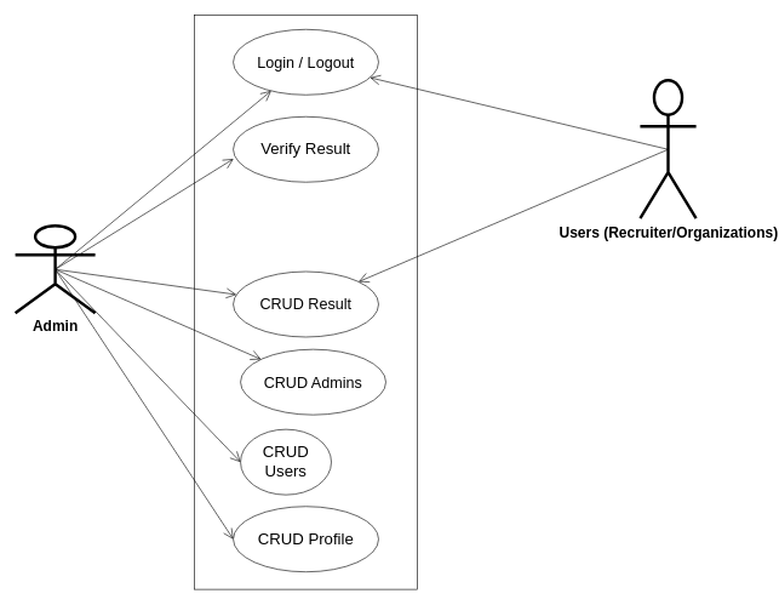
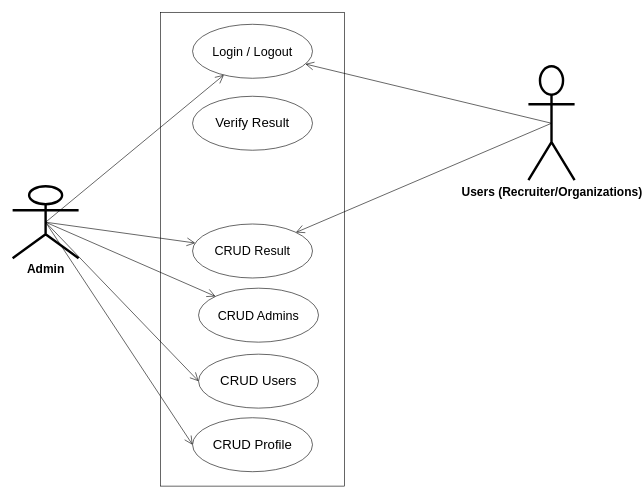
  <mxCell id="0" />
  <mxCell id="1" parent="0" />
  <mxCell id="2" value="" style="rounded=0;whiteSpace=wrap;html=1;" parent="1" vertex="1"><mxGeometry x="266.5" y="20" width="307" height="790" as="geometry" /></mxCell>
  <mxCell id="3" value="&lt;font size=&quot;1&quot;&gt;&lt;b style=&quot;font-size: 20px&quot;&gt;Admin&lt;/b&gt;&lt;/font&gt;" style="shape=umlActor;verticalLabelPosition=bottom;verticalAlign=top;html=1;strokeWidth=4;" parent="1" vertex="1"><mxGeometry x="20" y="310" width="110" height="120" as="geometry" /></mxCell>
  <mxCell id="4" value="&lt;font style=&quot;font-size: 21px&quot;&gt;Login / Logout&lt;/font&gt;" style="ellipse;whiteSpace=wrap;html=1;" parent="1" vertex="1"><mxGeometry x="320" y="40" width="200" height="90" as="geometry" /></mxCell>
  <mxCell id="5" value="&lt;span style=&quot;font-size: 20px&quot;&gt;&lt;b&gt;Users (Recruiter/Organizations)&lt;/b&gt;&lt;/span&gt;" style="shape=umlActor;verticalLabelPosition=bottom;verticalAlign=top;html=1;strokeWidth=4;" parent="1" vertex="1"><mxGeometry x="880" y="110" width="77" height="190" as="geometry" /></mxCell>
  <mxCell id="6" value="&lt;font style=&quot;font-size: 21px&quot;&gt;CRUD Result&lt;/font&gt;" style="ellipse;whiteSpace=wrap;html=1;" parent="1" vertex="1"><mxGeometry x="320" y="373" width="200" height="90" as="geometry" /></mxCell>
  <mxCell id="7" value="&lt;font style=&quot;font-size: 22px&quot;&gt;Verify Result&lt;/font&gt;" style="ellipse;whiteSpace=wrap;html=1;" parent="1" vertex="1"><mxGeometry x="320" y="160" width="200" height="90" as="geometry" /></mxCell>
  <mxCell id="8" value="&lt;span style=&quot;font-size: 22px&quot;&gt;CRUD Profile&lt;/span&gt;" style="ellipse;whiteSpace=wrap;html=1;" parent="1" vertex="1"><mxGeometry x="320" y="696" width="200" height="90" as="geometry" /></mxCell>
  <mxCell id="9" value="&lt;span style=&quot;font-size: 21px&quot;&gt;CRUD Admins&lt;/span&gt;" style="ellipse;whiteSpace=wrap;html=1;" parent="1" vertex="1"><mxGeometry x="330" y="480" width="200" height="90" as="geometry" /></mxCell>
  <mxCell id="10" value="" style="endArrow=open;endFill=1;endSize=12;html=1;exitX=0.5;exitY=0.5;exitDx=0;exitDy=0;exitPerimeter=0;" parent="1" source="3" target="4" edge="1"><mxGeometry width="160" relative="1" as="geometry"><mxPoint x="310" y="400" as="sourcePoint" /><mxPoint x="470" y="400" as="targetPoint" /></mxGeometry></mxCell>
  <mxCell id="11" value="" style="endArrow=open;endFill=1;endSize=12;html=1;exitX=0.5;exitY=0.5;exitDx=0;exitDy=0;exitPerimeter=0;" parent="1" source="3" target="6" edge="1"><mxGeometry width="160" relative="1" as="geometry"><mxPoint x="51.5" y="365" as="sourcePoint" /><mxPoint x="373.712" y="152.194" as="targetPoint" /></mxGeometry></mxCell>
  <mxCell id="12" value="" style="endArrow=open;endFill=1;endSize=12;html=1;exitX=0.5;exitY=0.5;exitDx=0;exitDy=0;exitPerimeter=0;" parent="1" target="9" edge="1" source="3"><mxGeometry width="160" relative="1" as="geometry"><mxPoint x="40" y="360" as="sourcePoint" /><mxPoint x="348.263" y="270.925" as="targetPoint" /></mxGeometry></mxCell>
- <mxCell id="13" value="" style="endArrow=open;endFill=1;endSize=12;html=1;entryX=0.002;entryY=0.644;entryDx=0;entryDy=0;entryPerimeter=0;exitX=0.5;exitY=0.5;exitDx=0;exitDy=0;exitPerimeter=0;" parent="1" target="7" edge="1" source="3"><mxGeometry width="160" relative="1" as="geometry"><mxPoint x="40" y="360" as="sourcePoint" /><mxPoint x="330.043" y="366.315" as="targetPoint" /></mxGeometry></mxCell>
  <mxCell id="14" value="" style="endArrow=open;endFill=1;endSize=12;html=1;entryX=0;entryY=0.5;entryDx=0;entryDy=0;exitX=0.5;exitY=0.5;exitDx=0;exitDy=0;exitPerimeter=0;" parent="1" source="3" target="8" edge="1"><mxGeometry width="160" relative="1" as="geometry"><mxPoint x="140" y="540" as="sourcePoint" /><mxPoint x="330.4" y="497.96" as="targetPoint" /></mxGeometry></mxCell>
  <mxCell id="15" value="" style="endArrow=open;endFill=1;endSize=12;html=1;exitX=0.5;exitY=0.5;exitDx=0;exitDy=0;exitPerimeter=0;" parent="1" source="5" target="4" edge="1"><mxGeometry width="160" relative="1" as="geometry"><mxPoint x="51.5" y="365" as="sourcePoint" /><mxPoint x="330" y="615" as="targetPoint" /></mxGeometry></mxCell>
  <mxCell id="16" value="" style="endArrow=open;endFill=1;endSize=12;html=1;exitX=0.5;exitY=0.5;exitDx=0;exitDy=0;exitPerimeter=0;" parent="1" source="5" target="6" edge="1"><mxGeometry width="160" relative="1" as="geometry"><mxPoint x="700" y="390" as="sourcePoint" /><mxPoint x="482.425" y="153.321" as="targetPoint" /></mxGeometry></mxCell>
- <mxCell id="17" value="&lt;font style=&quot;font-size: 22px&quot;&gt;CRUD Users&lt;/font&gt;" style="ellipse;whiteSpace=wrap;html=1;" parent="1" vertex="1"><mxGeometry x="330" y="590" width="125" height="90" as="geometry" /></mxCell>
+ <mxCell id="17" value="&lt;font style=&quot;font-size: 22px&quot;&gt;CRUD Users&lt;/font&gt;" style="ellipse;whiteSpace=wrap;html=1;" parent="1" vertex="1"><mxGeometry x="330" y="590" width="200" height="90" as="geometry" /></mxCell>
  <mxCell id="18" value="" style="endArrow=open;endFill=1;endSize=12;html=1;exitX=0.5;exitY=0.5;exitDx=0;exitDy=0;exitPerimeter=0;entryX=0;entryY=0.5;entryDx=0;entryDy=0;" parent="1" source="3" target="17" edge="1"><mxGeometry width="160" relative="1" as="geometry"><mxPoint x="50" y="370" as="sourcePoint" /><mxPoint x="330.031" y="366.127" as="targetPoint" /></mxGeometry></mxCell>
